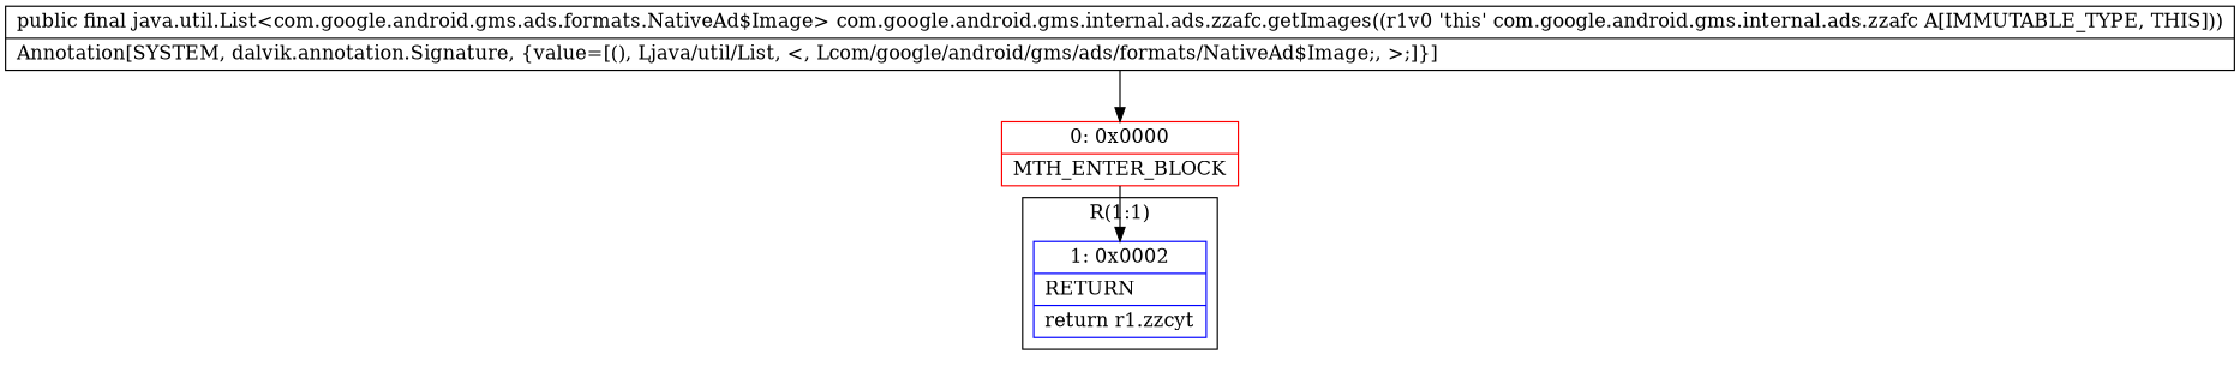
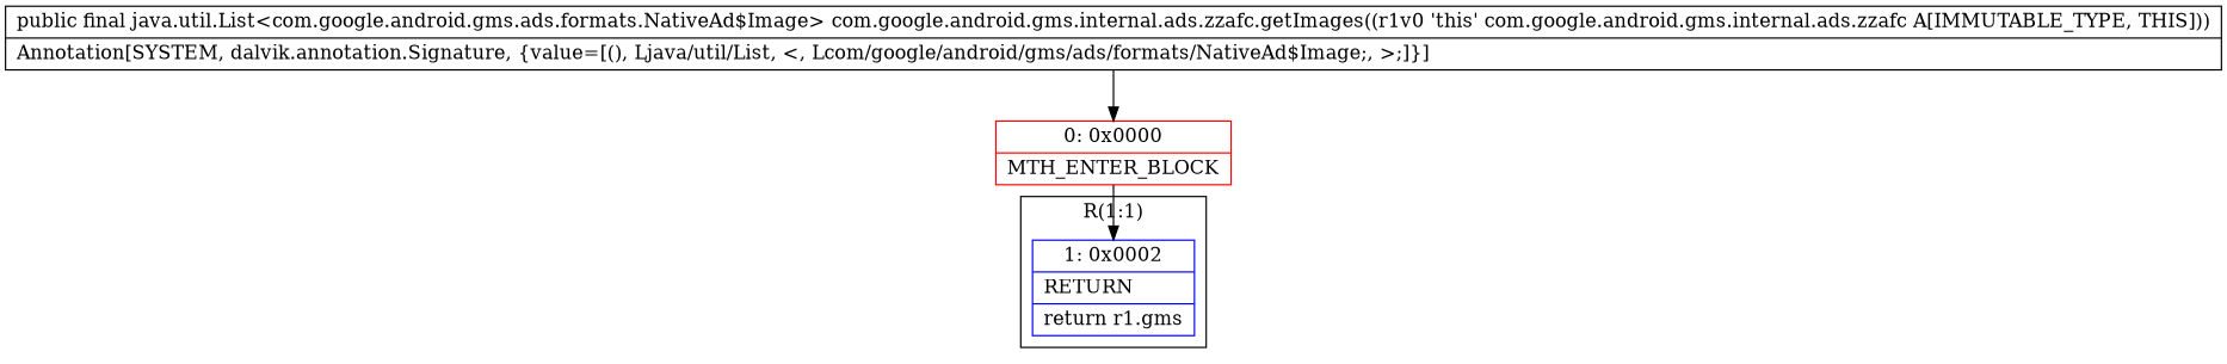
  digraph {
    node [shape=record]
-   n1 [color=blue label="{1\:\ 0x0002|RETURN\l|return r1.zzcyt\l}"]
+   n1 [color=blue label="{1\:\ 0x0002|RETURN\l|return r1.gms\l}"]
    n2 [color=red label="{0\:\ 0x0000|MTH_ENTER_BLOCK\l}"]
    n3 [label="{public final java.util.List\<com.google.android.gms.ads.formats.NativeAd$Image\> com.google.android.gms.internal.ads.zzafc.getImages((r1v0 'this' com.google.android.gms.internal.ads.zzafc A[IMMUTABLE_TYPE, THIS]))  | Annotation[SYSTEM, dalvik.annotation.Signature, \{value=[(), Ljava\/util\/List, \<, Lcom\/google\/android\/gms\/ads\/formats\/NativeAd$Image;, \>;]\}]\l}"]
    subgraph cluster_1 {
      label="R(1:1)"
      n1
    }
    n2 -> n1
    n3 -> n2
  }
